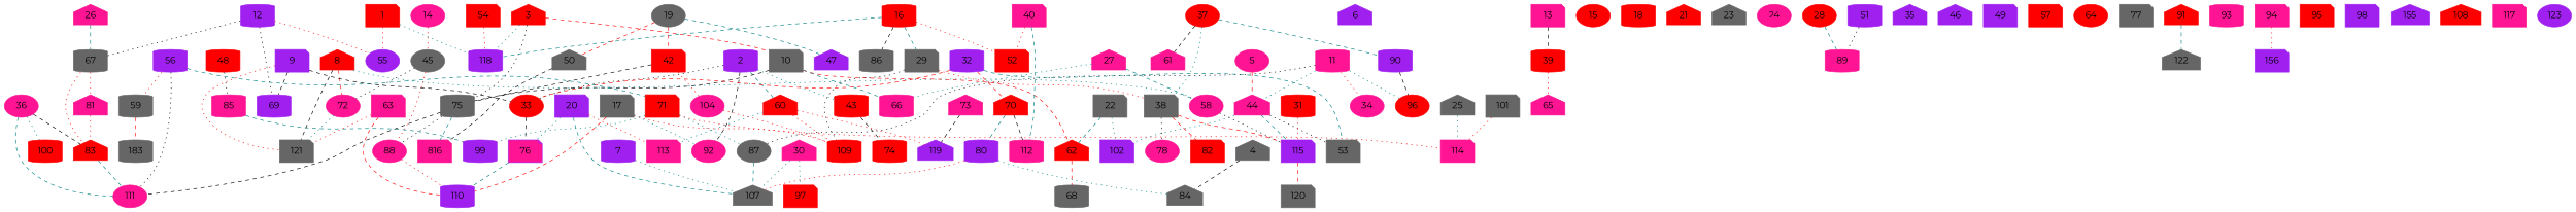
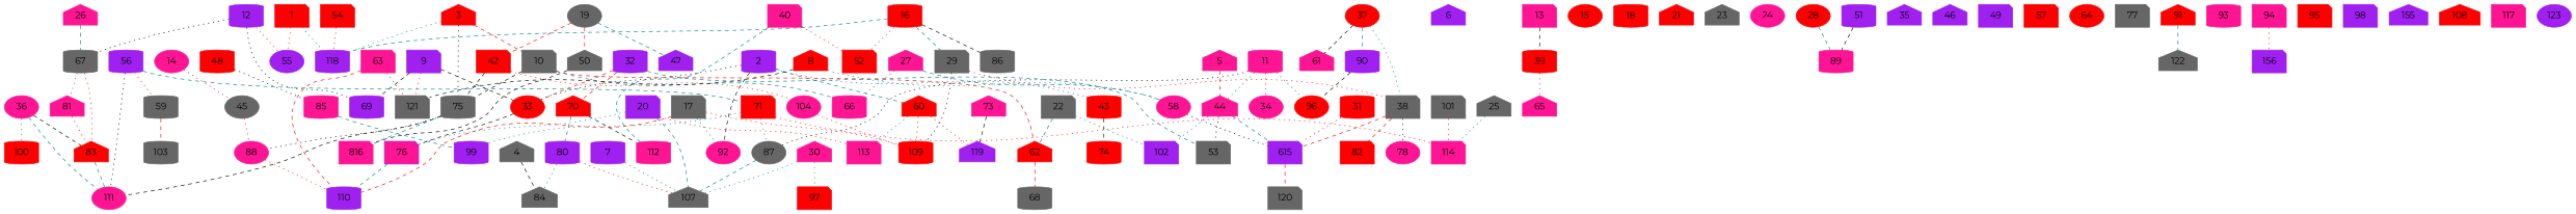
  graph {
    fontname=Montserrat
    node [color=deeppink fontname=Montserrat shape=note style=filled]
    edge [color=teal fontname=Montserrat style=dotted]
    1 [color=red]
    55 [color=purple shape=ellipse]
    118 [color=purple shape=cylinder]
    2 [color=purple shape=cylinder]
    33 [color=red shape=ellipse]
    43 [color=red shape=cylinder]
    60 [color=red shape=house]
    92 [shape=ellipse]
    76 [color=purple fillcolor=deeppink]
    74 [color=red shape=cylinder]
    109 [color=red shape=cylinder]
    113
    119 [color=purple shape=house]
    3 [color=red shape=house]
    10 [color=gray40]
    75 [color=gray40 shape=cylinder]
    62 [color=red shape=house]
    66 [shape=cylinder]
    111 [shape=ellipse]
    88 [shape=ellipse]
    n21 [label=816]
    4 [color=gray40 shape=house]
    84 [color=gray40 shape=house]
-   5 [shape=ellipse]
+   5 [shape=house]
    44 [shape=house]
    102 [color=purple]
-   115 [color=purple]
+   115 [color=purple label=615]
    53 [color=gray40]
    6 [color=purple shape=house]
    7 [color=purple shape=cylinder]
    107 [color=gray40 shape=house]
    8 [color=red shape=house]
    58 [shape=ellipse]
-   72 [shape=ellipse]
    121 [color=gray40]
    9 [color=purple]
    69 [color=purple shape=cylinder]
    68 [color=gray40 shape=cylinder]
    11 [shape=cylinder]
    34 [shape=ellipse]
    87 [color=gray40 shape=ellipse]
    96 [color=red shape=ellipse]
    12 [color=purple shape=cylinder]
    67 [color=gray40 shape=cylinder]
    83 [color=red shape=house]
    81 [shape=house]
    39 [color=red shape=cylinder]
    13
    65 [shape=house]
    14 [shape=ellipse]
    45 [color=gray40 shape=ellipse]
    15 [color=red shape=ellipse]
    16 [color=red shape=cylinder]
    29 [color=gray40]
    52 [color=red]
    86 [color=gray40 shape=cylinder]
    38 [color=gray40]
    17 [color=gray40]
    110 [color=purple shape=cylinder]
    18 [color=red shape=cylinder]
    19 [color=gray40 shape=ellipse]
    42 [color=red]
    47 [color=purple shape=house]
    50 [color=gray40 shape=house]
    104 [shape=ellipse]
    20 [color=purple]
    21 [color=red shape=house]
    22 [color=gray40]
    23 [color=gray40 shape=house]
    24 [shape=ellipse]
    25 [color=gray40 shape=house]
    114
    26 [shape=house]
    27 [shape=house]
    28 [color=red shape=ellipse]
    89 [shape=cylinder]
    78 [shape=ellipse]
    82 [color=red]
    30 [shape=house]
    97 [color=red]
    31 [color=red shape=cylinder]
    120 [color=gray40]
    32 [color=purple shape=cylinder]
    70 [color=red shape=house]
    112 [shape=cylinder]
    80 [color=purple shape=cylinder]
    35 [color=purple shape=house]
    36 [shape=ellipse]
    100 [color=red shape=cylinder]
    37 [color=red shape=ellipse]
    61 [shape=house]
    90 [color=purple shape=cylinder]
    40
    46 [color=purple shape=house]
    48 [color=red shape=cylinder]
    85 [shape=cylinder]
    99 [color=purple shape=cylinder]
    49 [color=purple]
    51 [color=purple shape=cylinder]
    54 [color=red]
    56 [color=purple shape=cylinder]
    59 [color=gray40 shape=cylinder]
    71 [color=red]
-   103 [color=gray40 shape=cylinder label=183]
+   103 [color=gray40 shape=cylinder]
    57 [color=red]
    63
    64 [color=red shape=ellipse]
    73 [shape=house]
    77 [color=gray40]
    91 [color=red shape=house]
    122 [color=gray40 shape=house]
    93 [shape=cylinder]
    n113 [color=purple label=156]
    94
    95 [color=red]
    98 [color=purple]
    101 [color=gray40]
    n118 [color=purple label=155 shape=house]
    108 [color=red shape=house]
    117
    123 [color=purple shape=ellipse]
    1 -- 55 [color=red]
    1 -- 118
    2 -- 33 [color=black]
    2 -- 43
    2 -- 60 [style=dashed]
    2 -- 92 [color=black style=dashed]
    33 -- 76 [color=black style=dashed]
    43 -- 74 [color=black style=dashed]
    60 -- 109 [color=red]
    60 -- 113
    60 -- 119 [color=red]
    76 -- 110 [style=dashed]
    3 -- 118
    3 -- 10 [color=red style=dashed]
    3 -- 75 [color=black]
    10 -- 75 [color=black style=dashed]
    10 -- 62 [color=red style=dashed]
    10 -- 66 [style=dashed]
    75 -- 111 [color=black style=dashed]
    75 -- 88 [color=black]
    75 -- n21 [style=dashed]
    62 -- 68 [color=red style=dashed]
    88 -- 110 [color=red]
    4 -- 84 [color=black style=dashed]
    5 -- 44 [color=red style=dashed]
    44 -- 102
    44 -- 115 [style=dashed]
    44 -- 53 [color=black]
    115 -- 120 [color=red style=dashed]
    7 -- 107
    8 -- 58
-   8 -- 72 [color=red style=dashed]
    8 -- 121 [color=black style=dashed]
    58 -- 115 [color=black]
-   72 -- 121
    9 -- 33 [color=black style=dashed]
    9 -- 121 [color=red]
    9 -- 69 [color=black style=dashed]
    11 -- 44
    11 -- 34 [color=red]
    11 -- 87 [color=black]
    11 -- 96
    87 -- 107 [style=dashed]
    12 -- 55 [color=red]
    12 -- 69 [color=black]
    12 -- 67 [color=black]
    67 -- 83 [color=red]
    67 -- 81 [color=red]
    83 -- 111 [style=dashed]
    81 -- 83 [color=red]
    39 -- 65 [color=red]
    13 -- 39 [color=black style=dashed]
    14 -- 45 [color=red]
    45 -- 88 [color=red]
-   45 -- 72 [color=black]
    16 -- 118 [style=dashed]
    16 -- 29 [style=dashed]
    16 -- 52 [color=red]
    16 -- 86 [color=black style=dashed]
    29 -- 109 [color=black]
    29 -- 38 [color=red]
    38 -- 115 [color=red style=dashed]
    38 -- 78 [color=black]
    38 -- 82 [color=red style=dashed]
    17 -- 92
    17 -- 109 [color=red]
    17 -- 110 [color=red style=dashed]
    19 -- 42 [color=red style=dashed]
    19 -- 47 [style=dashed]
    19 -- 50 [color=red style=dashed]
    42 -- 75 [color=black style=dashed]
    42 -- 104 [color=red]
    50 -- n21 [color=black style=dashed]
    104 -- 109 [color=red]
    20 -- 76
    20 -- 113 [color=red]
    20 -- 107 [style=dashed]
    22 -- 62 [style=dashed]
    22 -- 102
    25 -- 114
    26 -- 67 [style=dashed]
    27 -- 66
    27 -- 58 [style=dashed]
    28 -- 89 [style=dashed]
    30 -- 107
    30 -- 97
    31 -- 115 [color=red]
    32 -- 33 [color=red style=dashed]
    32 -- 53 [style=dashed]
    32 -- 70 [color=red style=dashed]
    70 -- 112 [color=black style=dashed]
    70 -- 80 [style=dashed]
    80 -- 84
    80 -- 107 [color=red]
    36 -- 111 [style=dashed]
    36 -- 83 [color=black style=dashed]
    36 -- 100
    37 -- 38
    37 -- 61 [color=black style=dashed]
    37 -- 90 [style=dashed]
    90 -- 96 [color=black style=dashed]
    40 -- 52 [color=red]
    40 -- 112 [style=dashed]
    48 -- 85 [color=black]
    85 -- 99 [style=dashed]
-   51 -- 89 [color=black]
+   51 -- 89 [color=black style=dashed]
    54 -- 118 [color=red]
    56 -- 111 [color=black]
    56 -- 59 [color=red]
    56 -- 71 [style=dashed]
    59 -- 103 [color=red style=dashed]
    71 -- 87
    71 -- 114 [color=red]
    71 -- 99
    63 -- 121 [color=red]
    63 -- 110 [color=red style=dashed]
    73 -- 119 [color=black style=dashed]
    91 -- 122 [style=dashed]
    94 -- n113 [color=red]
    101 -- 114 [color=red]
  }
